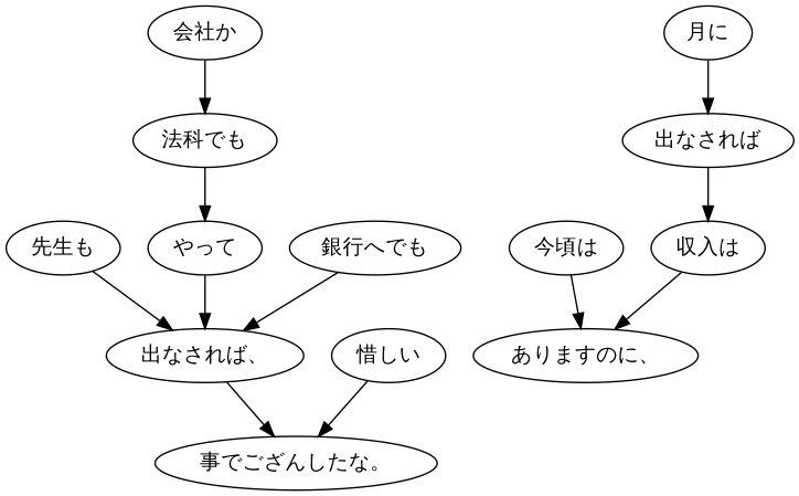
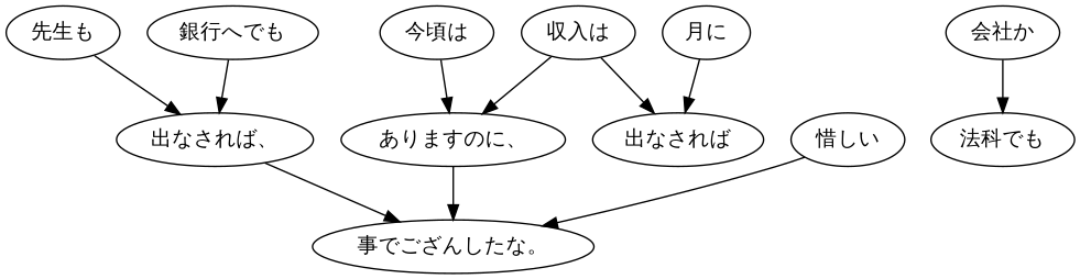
  digraph {
    n1 [label="先生も"]
    n2 [label="出なされば、"]
    n3 [label="事でござんしたな。"]
    n4 [label="法科でも"]
-   n5 [label="やって"]
    n6 [label="会社か"]
    n7 [label="銀行へでも"]
    n8 [label="今頃は"]
    n9 [label="ありますのに、"]
    n10 [label="月に"]
    n11 [label="出なされば"]
    n12 [label="収入は"]
    n13 [label="惜しい"]
    n1 -> n2
    n2 -> n3
-   n4 -> n5
-   n5 -> n2
    n6 -> n4
    n7 -> n2
    n8 -> n9
+   n9 -> n3
    n10 -> n11
-   n11 -> n12
+   n12 -> n11
    n12 -> n9
    n13 -> n3
  }
